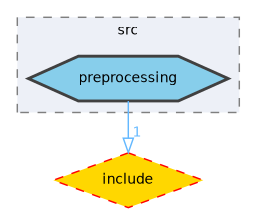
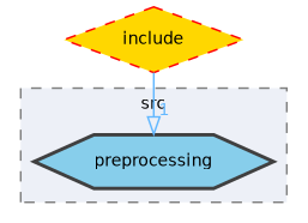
  digraph {
    compound=true
    node [fontname=Helvetica fontsize=10]
    n1 [color=grey25 fillcolor=skyblue height=0.2 label=preprocessing shape=hexagon style="filled,bold" width=0.4]
    n2 [color=red fillcolor=gold height=0.2 label=include shape=diamond style="filled,dashed" width=0.4]
    subgraph cluster_1 {
      bgcolor="#edf0f7"
      fontname=Helvetica
      fontsize=10
      label=src
      pencolor=grey50
      style="filled,dashed"
      n1
    }
-   n1 -> n2 [color=steelblue1 fontcolor=steelblue1 fontname=Helvetica fontsize=10 headlabel=1 labeldistance=1.5 labelfontname=Helvetica labelfontsize=10 arrowhead=onormal]
+   n2 -> n1 [color=steelblue1 fontcolor=steelblue1 fontname=Helvetica fontsize=10 headlabel=1 labeldistance=1.5 labelfontname=Helvetica labelfontsize=10 arrowhead=onormal]
  }
